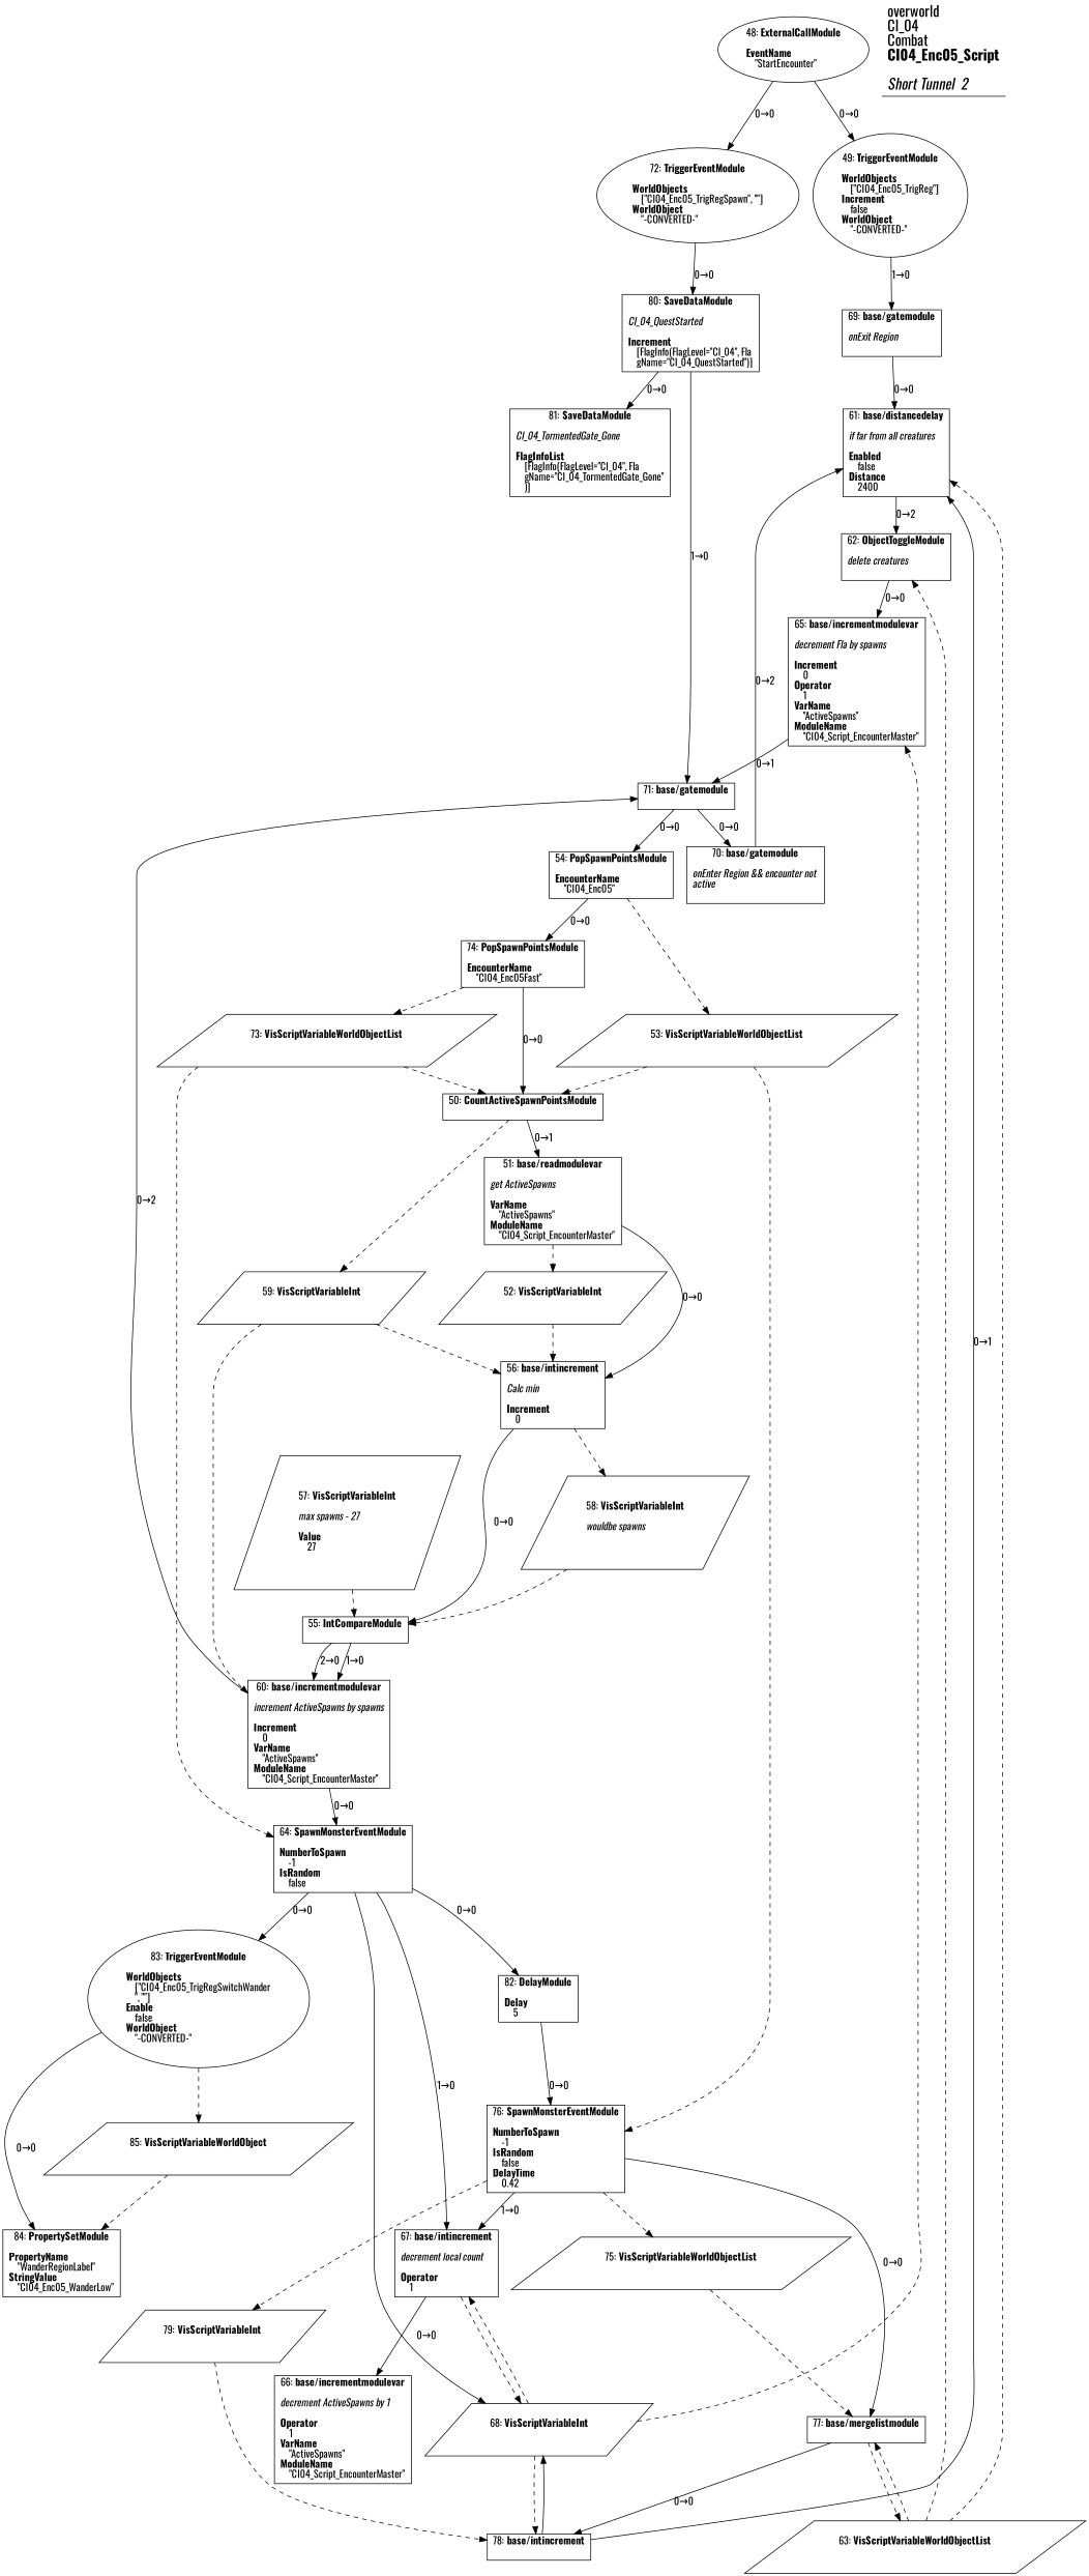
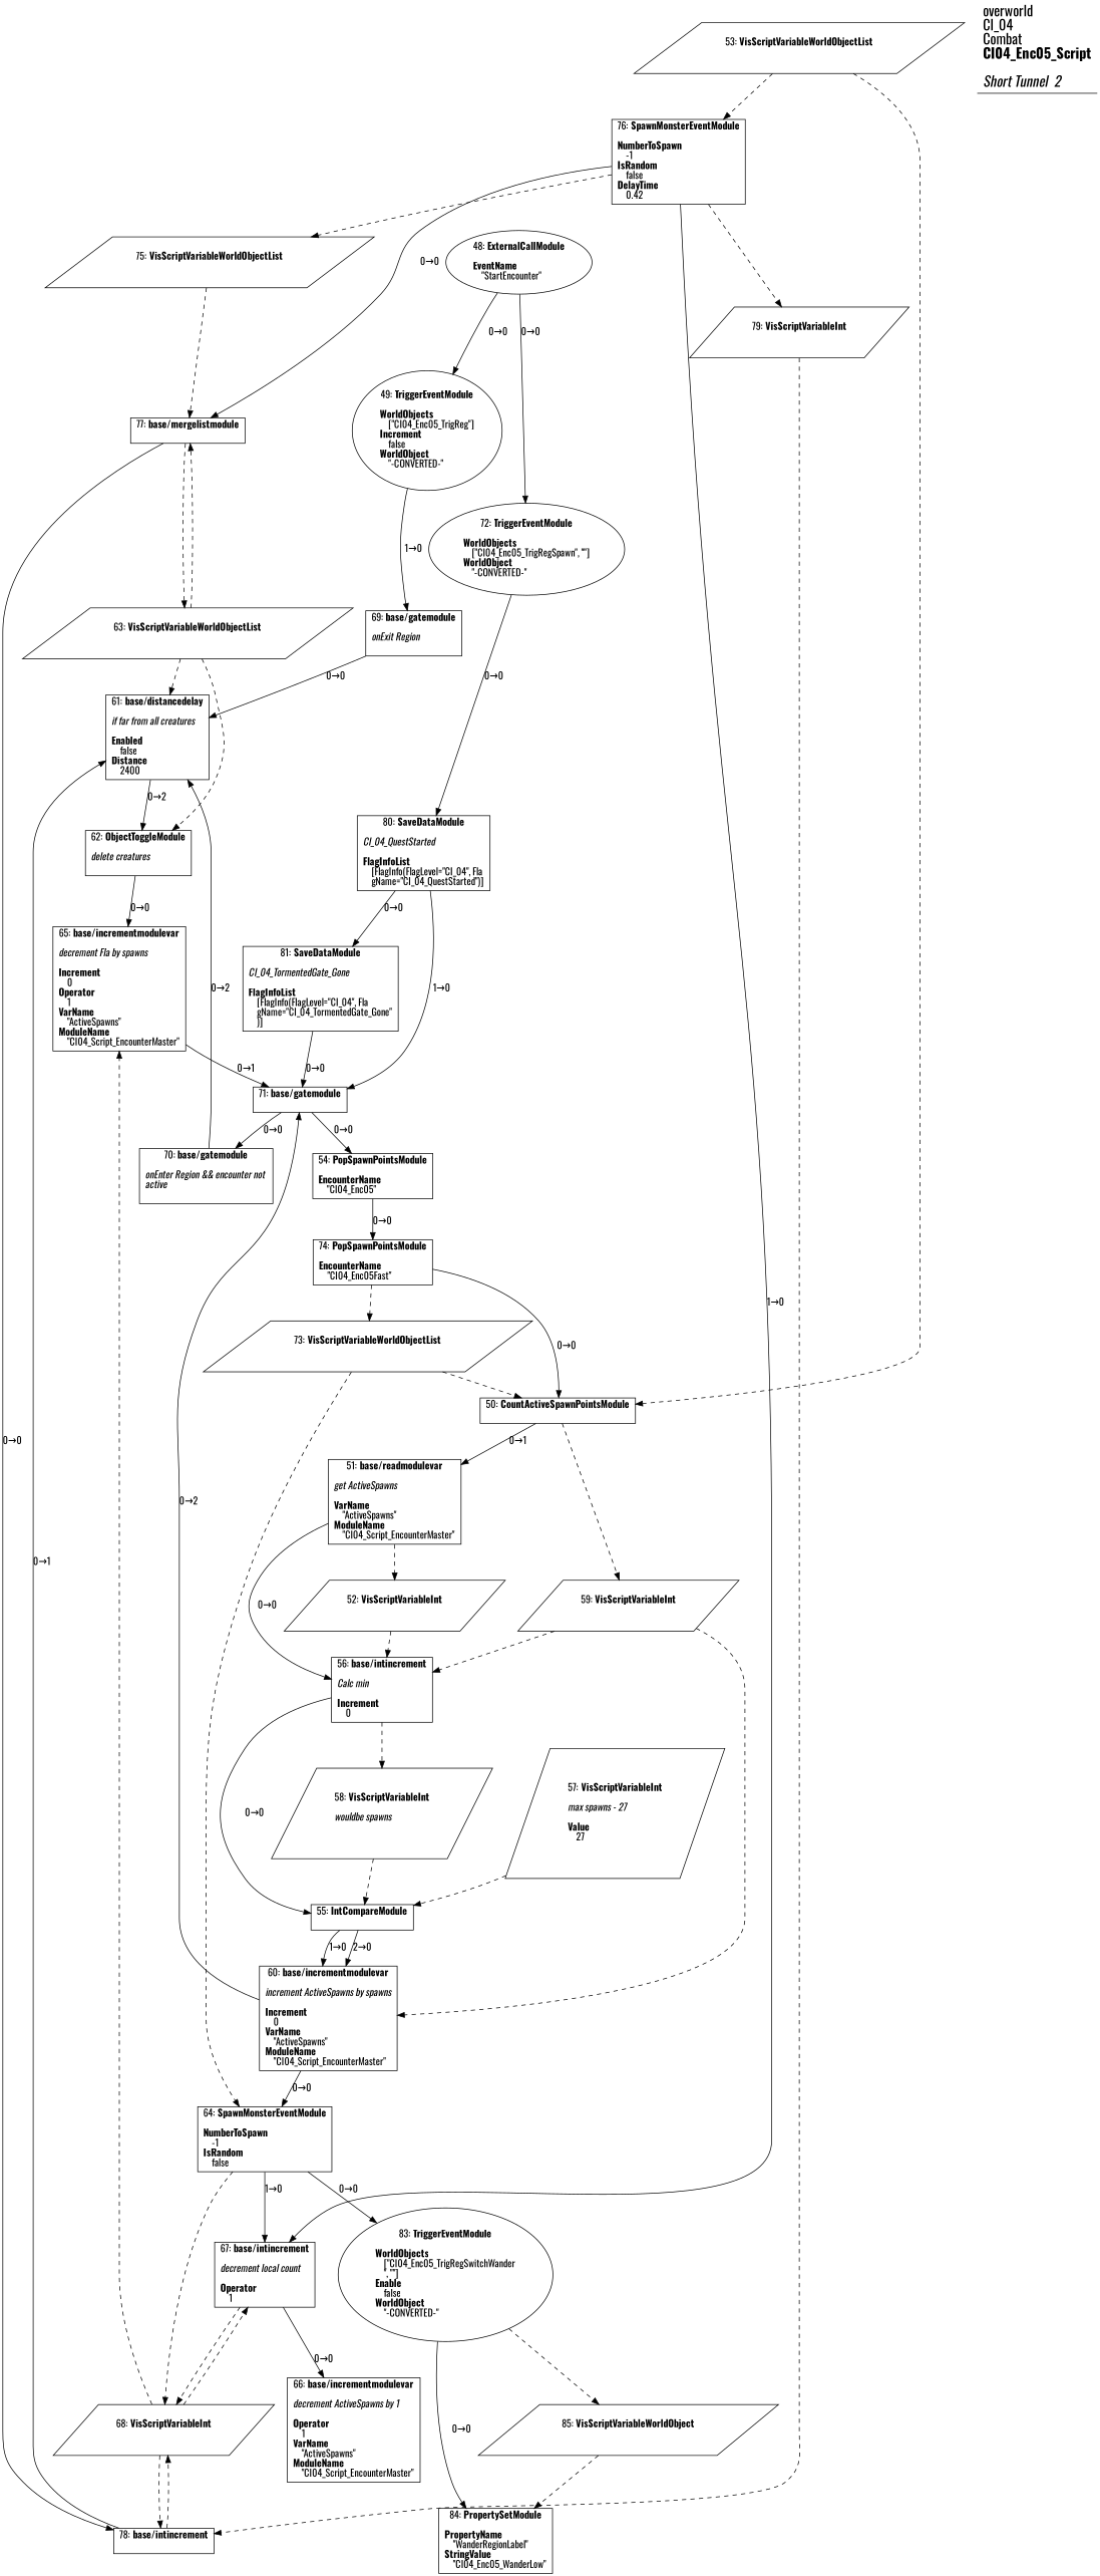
  digraph {
    fontname=Oswald
    splines=spline
    node [fontname=Oswald shape=box]
    edge [fontname=Oswald]
    n1 [label=<48: <b>ExternalCallModule</b><br/><br/><b>EventName</b><br align="left"/>    &quot;StartEncounter&quot;<br align="left"/>> shape=oval]
    n2 [label=<49: <b>TriggerEventModule</b><br/><br/><b>WorldObjects</b><br align="left"/>    [&quot;CI04_Enc05_TrigReg&quot;]<br align="left"/><b>Increment</b><br align="left"/>    false<br align="left"/><b>WorldObject</b><br align="left"/>    &quot;-CONVERTED-&quot;<br align="left"/>> shape=oval]
    n3 [label=<72: <b>TriggerEventModule</b><br/><br/><b>WorldObjects</b><br align="left"/>    [&quot;CI04_Enc05_TrigRegSpawn&quot;, &quot;&quot;]<br align="left"/><b>WorldObject</b><br align="left"/>    &quot;-CONVERTED-&quot;<br align="left"/>> shape=oval]
    n4 [label=<69: <b>base/gatemodule</b><br/><br/><i>onExit Region<br align="left"/></i><br align="left"/>>]
-   n5 [label=<80: <b>SaveDataModule</b><br/><br/><i>CI_04_QuestStarted<br align="left"/></i><br align="left"/><b>Increment</b><br align="left"/>    [FlagInfo(FlagLevel=&quot;CI_04&quot;, Fla<br align="left"/>    gName=&quot;CI_04_QuestStarted&quot;)]<br align="left"/>>]
+   n5 [label=<80: <b>SaveDataModule</b><br/><br/><i>CI_04_QuestStarted<br align="left"/></i><br align="left"/><b>FlagInfoList</b><br align="left"/>    [FlagInfo(FlagLevel=&quot;CI_04&quot;, Fla<br align="left"/>    gName=&quot;CI_04_QuestStarted&quot;)]<br align="left"/>>]
    n6 [label=<61: <b>base/distancedelay</b><br/><br/><i>if far from all creatures<br align="left"/></i><br align="left"/><b>Enabled</b><br align="left"/>    false<br align="left"/><b>Distance</b><br align="left"/>    2400<br align="left"/>>]
    n7 [label=<71: <b>base/gatemodule</b><br/><br/>>]
    n8 [label=<81: <b>SaveDataModule</b><br/><br/><i>CI_04_TormentedGate_Gone<br align="left"/></i><br align="left"/><b>FlagInfoList</b><br align="left"/>    [FlagInfo(FlagLevel=&quot;CI_04&quot;, Fla<br align="left"/>    gName=&quot;CI_04_TormentedGate_Gone&quot;<br align="left"/>    )]<br align="left"/>>]
    n9 [label=<62: <b>ObjectToggleModule</b><br/><br/><i>delete creatures<br align="left"/></i><br align="left"/>>]
    n10 [label=<50: <b>CountActiveSpawnPointsModule</b><br/><br/>>]
    n11 [label=<51: <b>base/readmodulevar</b><br/><br/><i>get ActiveSpawns<br align="left"/></i><br align="left"/><b>VarName</b><br align="left"/>    &quot;ActiveSpawns&quot;<br align="left"/><b>ModuleName</b><br align="left"/>    &quot;CI04_Script_EncounterMaster&quot;<br align="left"/>>]
    n12 [label=<59: <b>VisScriptVariableInt</b><br/><br/>> shape=parallelogram]
    n13 [label=<56: <b>base/intincrement</b><br/><br/><i>Calc min<br align="left"/></i><br align="left"/><b>Increment</b><br align="left"/>    0<br align="left"/>>]
    n14 [label=<52: <b>VisScriptVariableInt</b><br/><br/>> shape=parallelogram]
    n15 [label=<60: <b>base/incrementmodulevar</b><br/><br/><i>increment ActiveSpawns by spawns<br align="left"/></i><br align="left"/><b>Increment</b><br align="left"/>    0<br align="left"/><b>VarName</b><br align="left"/>    &quot;ActiveSpawns&quot;<br align="left"/><b>ModuleName</b><br align="left"/>    &quot;CI04_Script_EncounterMaster&quot;<br align="left"/>>]
    n16 [label=<55: <b>IntCompareModule</b><br/><br/>>]
    n17 [label=<58: <b>VisScriptVariableInt</b><br/><br/><i>wouldbe spawns<br align="left"/></i><br align="left"/>> shape=parallelogram]
    n18 [label=<53: <b>VisScriptVariableWorldObjectList</b><br/><br/>> shape=parallelogram]
    n19 [label=<76: <b>SpawnMonsterEventModule</b><br/><br/><b>NumberToSpawn</b><br align="left"/>    -1<br align="left"/><b>IsRandom</b><br align="left"/>    false<br align="left"/><b>DelayTime</b><br align="left"/>    0.42<br align="left"/>>]
    n20 [label=<67: <b>base/intincrement</b><br/><br/><i>decrement local count<br align="left"/></i><br align="left"/><b>Operator</b><br align="left"/>    1<br align="left"/>>]
    n21 [label=<77: <b>base/mergelistmodule</b><br/><br/>>]
    n22 [label=<75: <b>VisScriptVariableWorldObjectList</b><br/><br/>> shape=parallelogram]
    n23 [label=<79: <b>VisScriptVariableInt</b><br/><br/>> shape=parallelogram]
    n24 [label=<64: <b>SpawnMonsterEventModule</b><br/><br/><b>NumberToSpawn</b><br align="left"/>    -1<br align="left"/><b>IsRandom</b><br align="left"/>    false<br align="left"/>>]
    n25 [label=<73: <b>VisScriptVariableWorldObjectList</b><br/><br/>> shape=parallelogram]
-   n26 [label=<82: <b>DelayModule</b><br/><br/><b>Delay</b><br align="left"/>    5<br align="left"/>>]
    n27 [label=<83: <b>TriggerEventModule</b><br/><br/><b>WorldObjects</b><br align="left"/>    [&quot;CI04_Enc05_TrigRegSwitchWander<br align="left"/>    &quot;, &quot;&quot;]<br align="left"/><b>Enable</b><br align="left"/>    false<br align="left"/><b>WorldObject</b><br align="left"/>    &quot;-CONVERTED-&quot;<br align="left"/>> shape=oval]
    n28 [label=<68: <b>VisScriptVariableInt</b><br/><br/>> shape=parallelogram]
    n29 [label=<54: <b>PopSpawnPointsModule</b><br/><br/><b>EncounterName</b><br align="left"/>    &quot;CI04_Enc05&quot;<br align="left"/>>]
    n30 [label=<74: <b>PopSpawnPointsModule</b><br/><br/><b>EncounterName</b><br align="left"/>    &quot;CI04_Enc05Fast&quot;<br align="left"/>>]
    n31 [label=<70: <b>base/gatemodule</b><br/><br/><i>onEnter Region &amp;&amp; encounter not <br align="left"/>active<br align="left"/></i><br align="left"/>>]
    n32 [label=<57: <b>VisScriptVariableInt</b><br/><br/><i>max spawns - 27<br align="left"/></i><br align="left"/><b>Value</b><br align="left"/>    27<br align="left"/>> shape=parallelogram]
    n33 [label=<63: <b>VisScriptVariableWorldObjectList</b><br/><br/>> shape=parallelogram]
    n34 [label=<66: <b>base/incrementmodulevar</b><br/><br/><i>decrement ActiveSpawns by 1<br align="left"/></i><br align="left"/><b>Operator</b><br align="left"/>    1<br align="left"/><b>VarName</b><br align="left"/>    &quot;ActiveSpawns&quot;<br align="left"/><b>ModuleName</b><br align="left"/>    &quot;CI04_Script_EncounterMaster&quot;<br align="left"/>>]
    n35 [label=<84: <b>PropertySetModule</b><br/><br/><b>PropertyName</b><br align="left"/>    &quot;WanderRegionLabel&quot;<br align="left"/><b>StringValue</b><br align="left"/>    &quot;CI04_Enc05_WanderLow&quot;<br align="left"/>>]
    n36 [label=<85: <b>VisScriptVariableWorldObject</b><br/><br/>> shape=parallelogram]
    n37 [label=<65: <b>base/incrementmodulevar</b><br/><br/><i>decrement Fla by spawns<br align="left"/></i><br align="left"/><b>Increment</b><br align="left"/>    0<br align="left"/><b>Operator</b><br align="left"/>    1<br align="left"/><b>VarName</b><br align="left"/>    &quot;ActiveSpawns&quot;<br align="left"/><b>ModuleName</b><br align="left"/>    &quot;CI04_Script_EncounterMaster&quot;<br align="left"/>>]
    n38 [label=<78: <b>base/intincrement</b><br/><br/>>]
    n39 [label=<<font point-size="20">overworld<br align="left"/>CI_04<br align="left"/>Combat<br align="left"/><b>CI04_Enc05_Script</b><br align="left"/><br/><i>Short Tunnel  2</i><br align="left"/></font>> shape=underline]
    n1 -> n2 [label="0→0"]
    n1 -> n3 [label="0→0"]
    n2 -> n4 [label="1→0"]
    n3 -> n5 [label="0→0"]
    n4 -> n6 [label="0→0"]
    n5 -> n7 [label="1→0"]
    n5 -> n8 [label="0→0"]
    n6 -> n9 [label="0→2"]
    n7 -> n29 [label="0→0"]
    n7 -> n31 [label="0→0"]
+   n8 -> n7 [label="0→0"]
    n9 -> n37 [label="0→0"]
    n10 -> n11 [label="0→1"]
    n10 -> n12 [style=dashed]
    n11 -> n13 [label="0→0"]
    n11 -> n14 [style=dashed]
    n12 -> n13 [style=dashed]
    n12 -> n15 [style=dashed]
    n13 -> n16 [label="0→0"]
    n13 -> n17 [style=dashed]
    n14 -> n13 [style=dashed]
    n15 -> n7 [label="0→2"]
    n15 -> n24 [label="0→0"]
    n16 -> n15 [label="1→0"]
    n16 -> n15 [label="2→0"]
    n17 -> n16 [style=dashed]
    n18 -> n10 [style=dashed]
    n18 -> n19 [style=dashed]
    n19 -> n20 [label="1→0"]
    n19 -> n21 [label="0→0"]
    n19 -> n22 [style=dashed]
    n19 -> n23 [style=dashed]
    n20 -> n28 [style=dashed]
    n20 -> n34 [label="0→0"]
    n21 -> n33 [style=dashed]
    n21 -> n38 [label="0→0"]
    n22 -> n21 [style=dashed]
    n23 -> n38 [style=dashed]
    n24 -> n20 [label="1→0"]
-   n24 -> n26 [label="0→0"]
    n24 -> n27 [label="0→0"]
-   n24 -> n28 [style=solid]
+   n24 -> n28 [style=dashed]
    n25 -> n10 [style=dashed]
    n25 -> n24 [style=dashed]
-   n26 -> n19 [label="0→0"]
    n27 -> n35 [label="0→0"]
    n27 -> n36 [style=dashed]
    n28 -> n20 [style=dashed]
    n28 -> n37 [style=dashed]
    n28 -> n38 [style=dashed]
-   n29 -> n18 [style=dashed]
    n29 -> n30 [label="0→0"]
    n30 -> n10 [label="0→0"]
    n30 -> n25 [style=dashed]
    n31 -> n6 [label="0→2"]
    n32 -> n16 [style=dashed]
    n33 -> n6 [style=dashed]
    n33 -> n9 [style=dashed]
    n33 -> n21 [style=dashed]
    n36 -> n35 [style=dashed]
    n37 -> n7 [label="0→1"]
    n38 -> n6 [label="0→1"]
-   n38 -> n28 [style=solid]
+   n38 -> n28 [style=dashed]
  }
